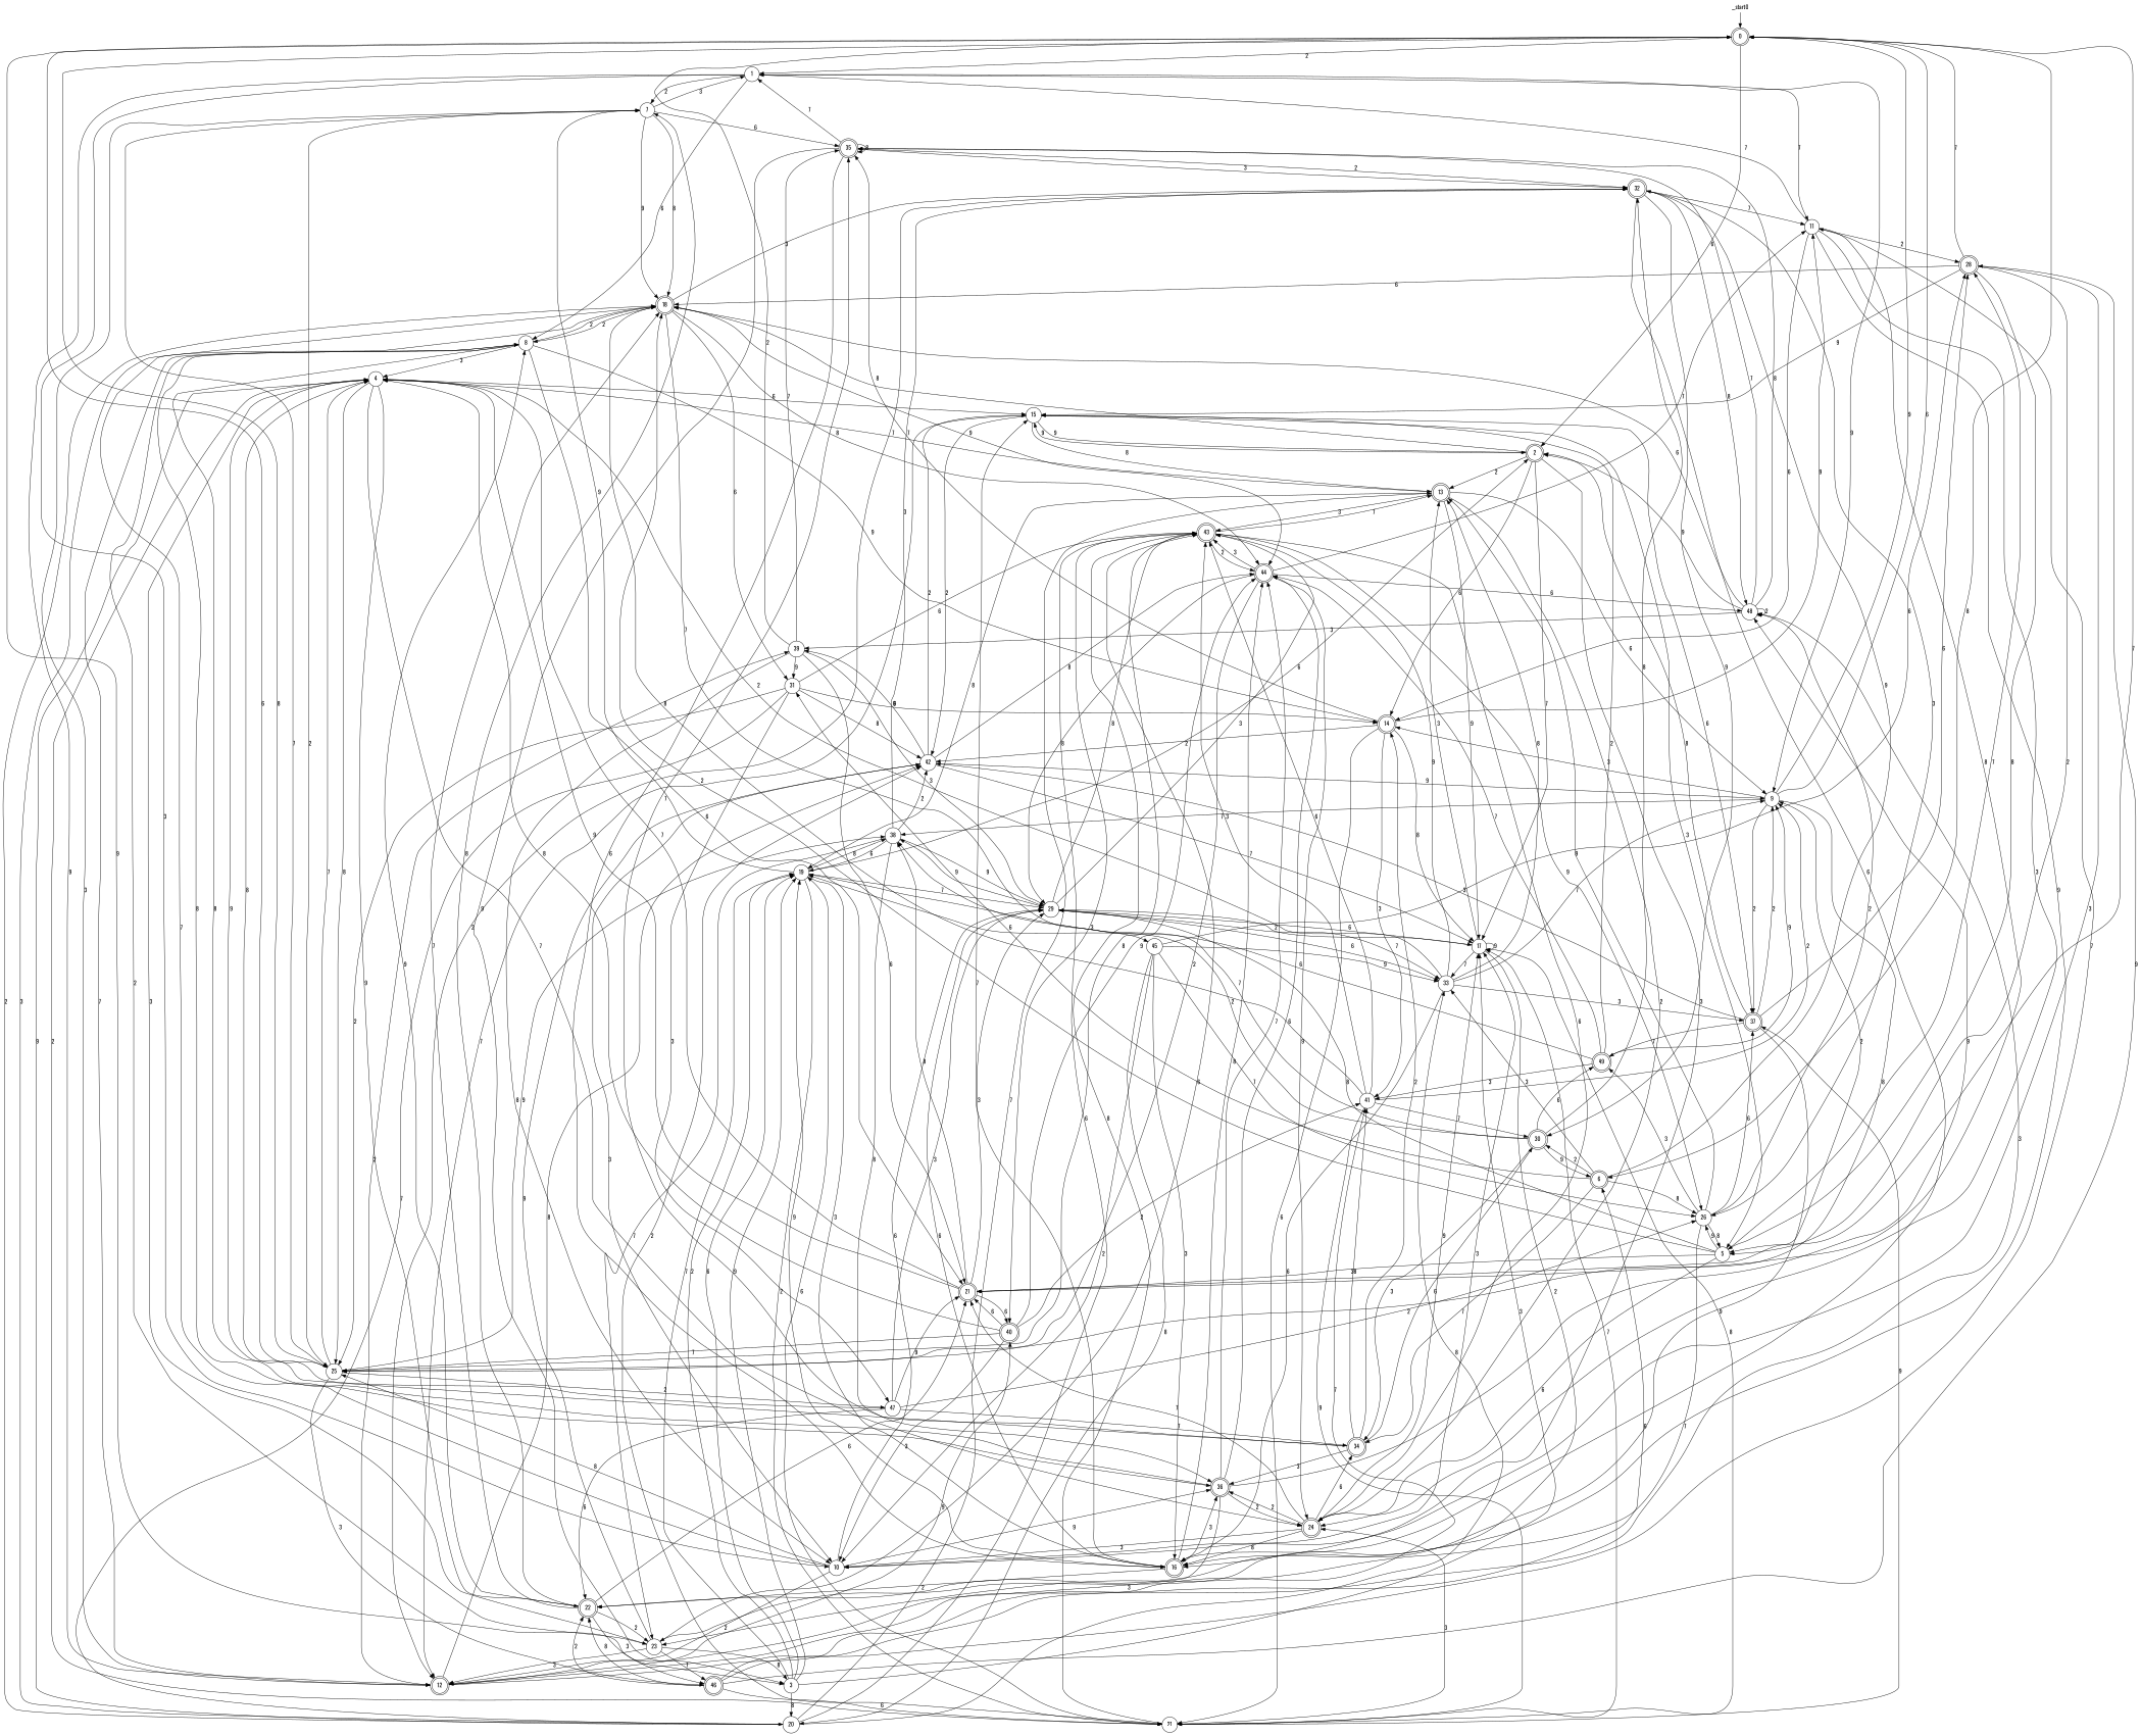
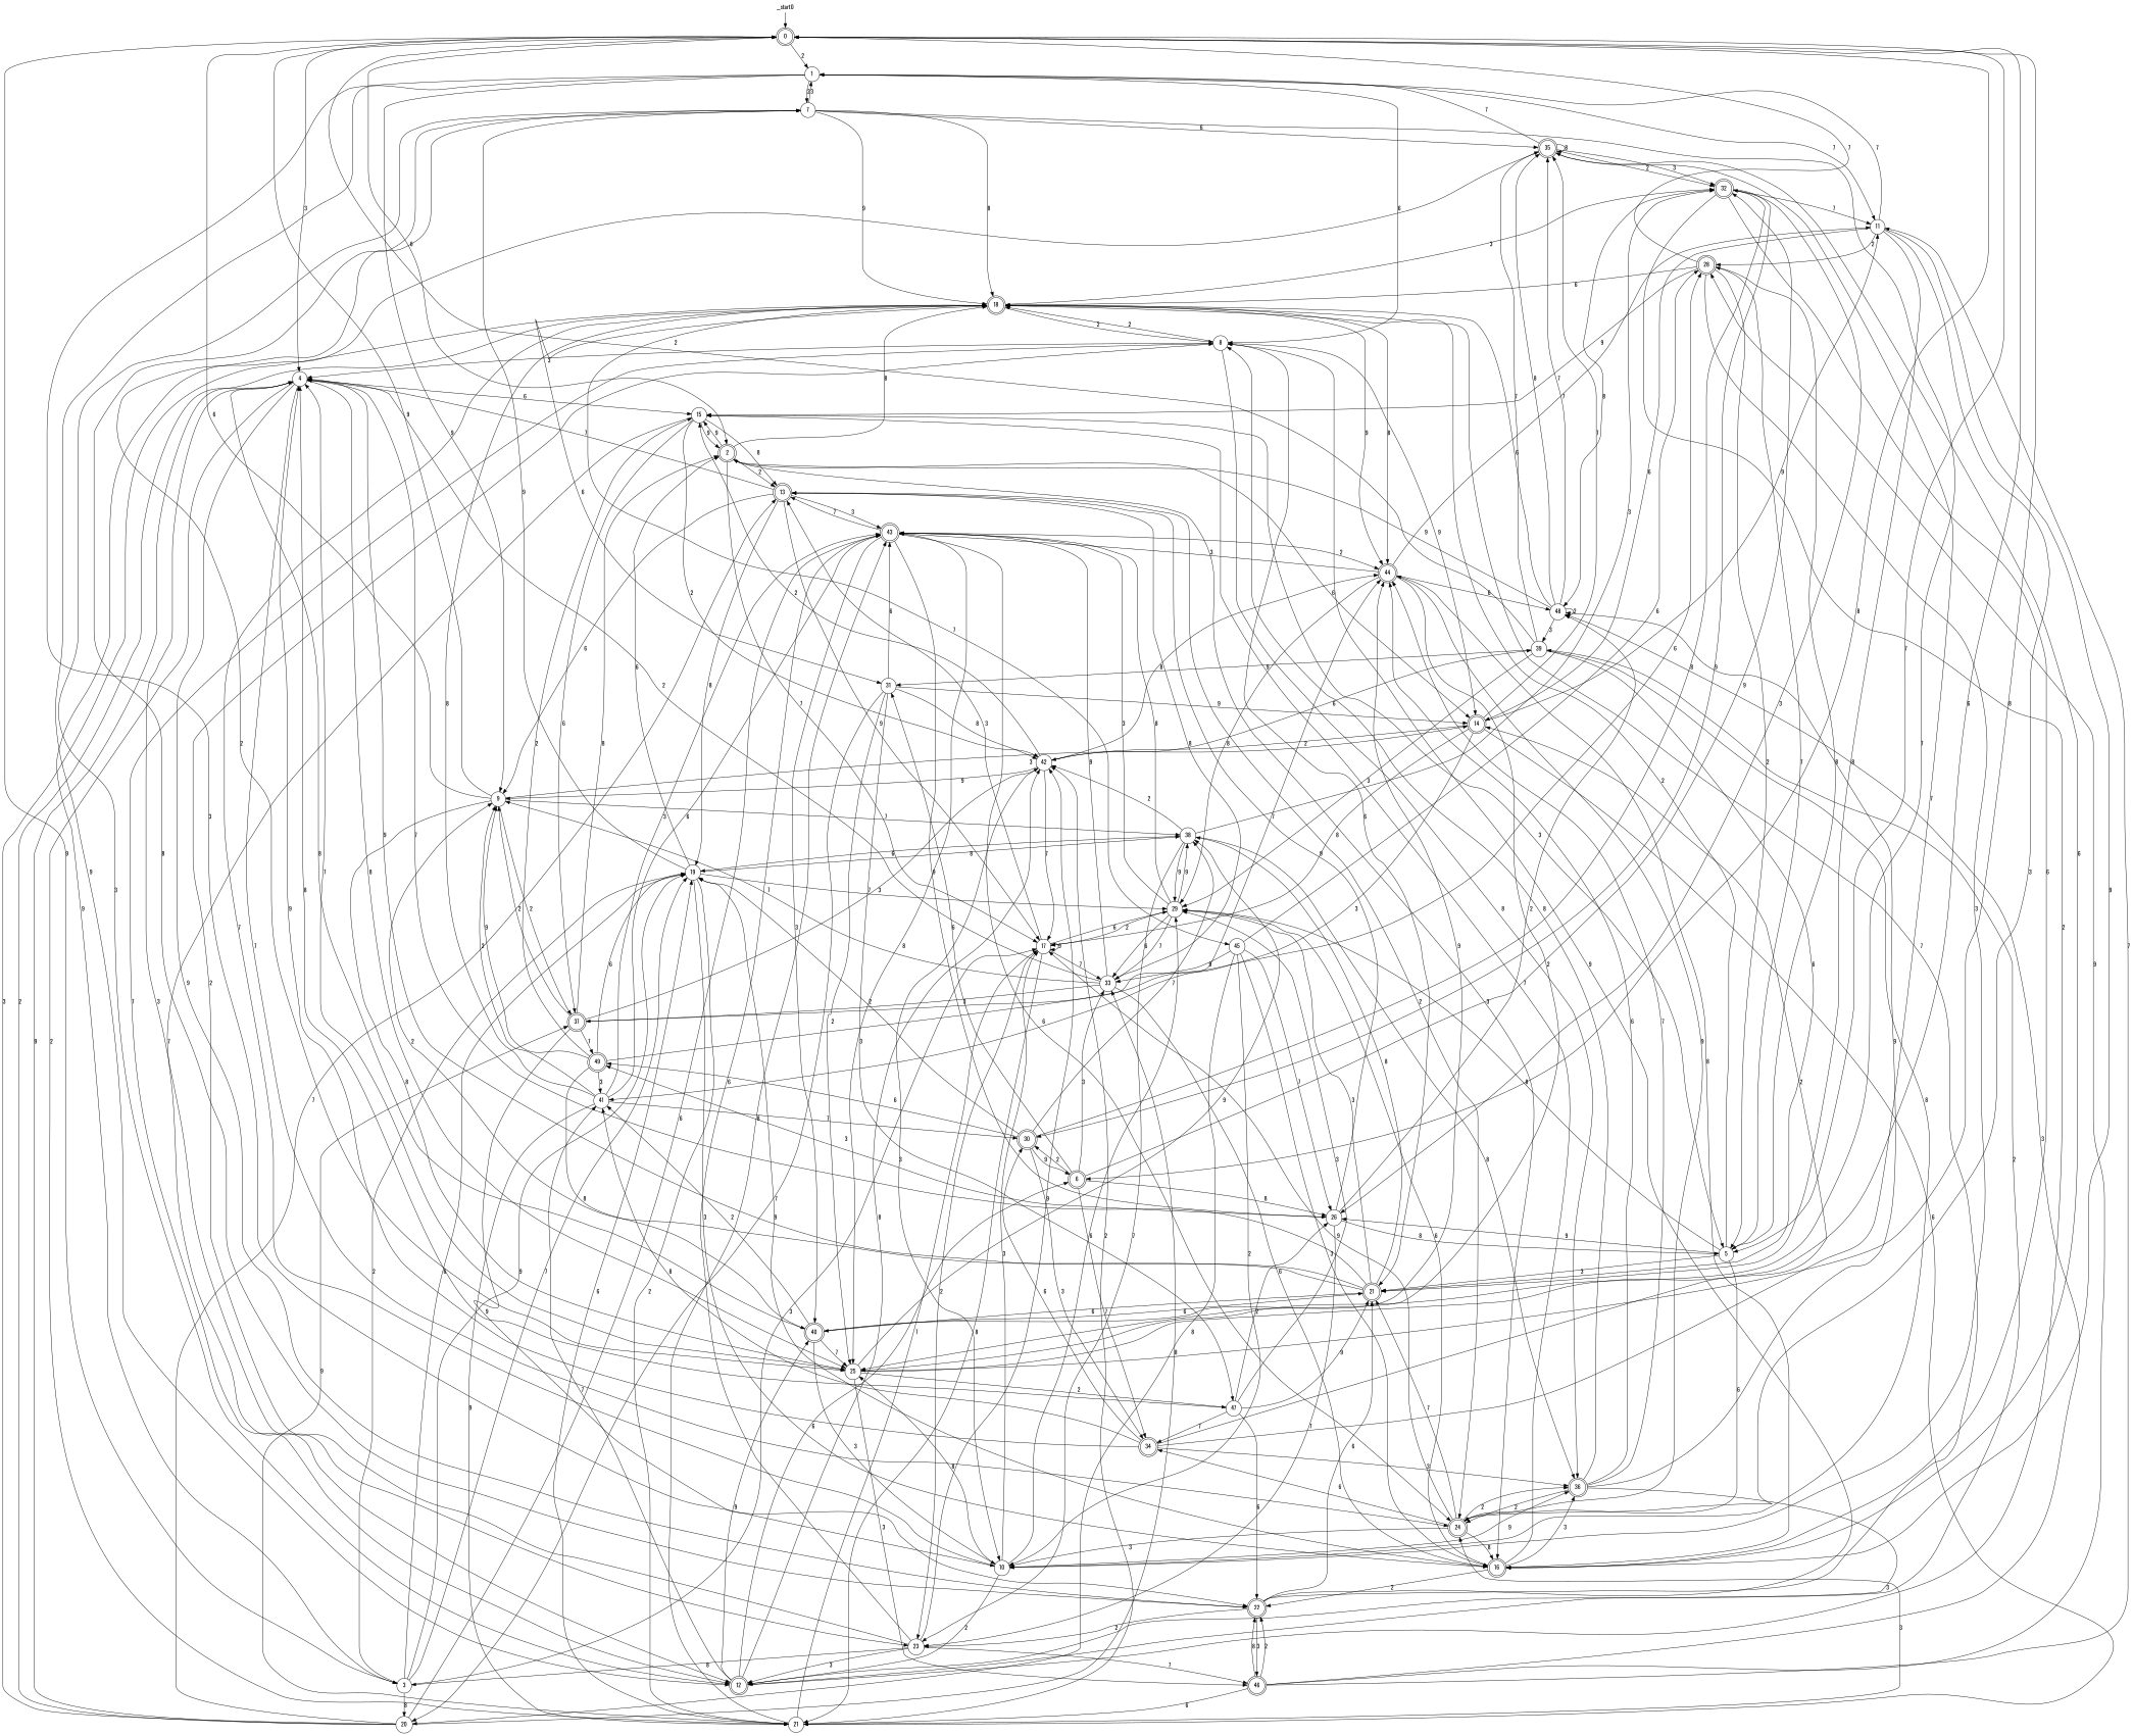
  digraph {
    fontname=Oswald
    node [fontname=Oswald shape=circle]
    edge [fontname=Oswald]
    n1 [label=0 shape=doublecircle]
    n2 [label=1]
    n3 [label=2 shape=doublecircle]
    n4 [label=3]
    n5 [label=4]
    n6 [label=5]
    n7 [label=6 shape=doublecircle]
    n8 [label=7]
    n9 [label=8]
    n10 [label=9]
    n11 [label=10]
    n12 [label=11]
    n13 [label=12 shape=doublecircle]
    n14 [label=13 shape=doublecircle]
    n15 [label=14 shape=doublecircle]
    n16 [label=15]
    n17 [label=16 shape=doublecircle]
    n18 [label=17]
    n19 [label=18 shape=doublecircle]
    n20 [label=19]
    n21 [label=20]
    n22 [label=21]
    n23 [label=22 shape=doublecircle]
    n24 [label=23]
    n25 [label=24 shape=doublecircle]
    n26 [label=25]
    n27 [label=26]
    n28 [label=27 shape=doublecircle]
    n29 [label=28 shape=doublecircle]
    n30 [label=29]
    n31 [label=30 shape=doublecircle]
    n32 [label=31]
    n33 [label=32 shape=doublecircle]
    n34 [label=33]
    n35 [label=34 shape=doublecircle]
    n36 [label=35 shape=doublecircle]
    n37 [label=36 shape=doublecircle]
    n38 [label=37 shape=doublecircle]
    n39 [label=38]
    n40 [label=39]
    n41 [label=40 shape=doublecircle]
    n42 [label=41]
    n43 [label=42]
    n44 [label=43 shape=doublecircle]
    n45 [label=44 shape=doublecircle]
    n46 [label=45]
    n47 [label=46 shape=doublecircle]
    n48 [label=47]
    n49 [label=48]
    n50 [label=49 shape=doublecircle]
    __start0 [height=0 shape=none width=0]
    n1 -> n2 [label=2]
    n1 -> n3 [label=6]
    n1 -> n4 [label=9]
+   n1 -> n5 [label=3]
    n1 -> n6 [label=7]
    n1 -> n7 [label=8]
    n2 -> n8 [label=2]
    n2 -> n9 [label=6]
    n2 -> n10 [label=9]
    n2 -> n11 [label=3]
    n2 -> n12 [label=7]
    n2 -> n13 [label=9]
    n3 -> n14 [label=2]
    n3 -> n15 [label=6]
    n3 -> n16 [label=9]
    n3 -> n17 [label=3]
    n3 -> n18 [label=7]
    n3 -> n19 [label=8]
    n4 -> n18 [label=3]
    n4 -> n20 [label=2]
    n4 -> n20 [label=6]
    n4 -> n20 [label=9]
    n4 -> n20 [label=7]
    n4 -> n21 [label=8]
    n5 -> n16 [label=6]
    n5 -> n22 [label=2]
    n5 -> n23 [label=9]
    n5 -> n24 [label=3]
    n5 -> n25 [label=7]
    n5 -> n26 [label=8]
    n6 -> n19 [label=2]
    n6 -> n25 [label=6]
    n6 -> n27 [label=9]
    n6 -> n28 [label=3]
    n6 -> n29 [label=7]
    n6 -> n30 [label=8]
    n7 -> n27 [label=8]
    n7 -> n31 [label=2]
    n7 -> n32 [label=6]
    n7 -> n33 [label=9]
    n7 -> n34 [label=3]
    n7 -> n35 [label=7]
    n8 -> n2 [label=3]
    n8 -> n19 [label=9]
    n8 -> n19 [label=8]
    n8 -> n26 [label=2]
    n8 -> n26 [label=7]
    n8 -> n36 [label=6]
    n9 -> n5 [label=3]
    n9 -> n13 [label=7]
    n9 -> n15 [label=9]
    n9 -> n19 [label=2]
    n9 -> n28 [label=6]
    n9 -> n37 [label=8]
    n10 -> n1 [label=6]
    n10 -> n1 [label=9]
    n10 -> n15 [label=3]
    n10 -> n26 [label=8]
    n10 -> n38 [label=2]
    n10 -> n39 [label=7]
    n11 -> n13 [label=2]
    n11 -> n18 [label=3]
    n11 -> n19 [label=7]
    n11 -> n26 [label=8]
    n11 -> n30 [label=6]
    n11 -> n37 [label=9]
    n12 -> n2 [label=7]
    n12 -> n15 [label=6]
    n12 -> n17 [label=9]
    n12 -> n25 [label=3]
    n12 -> n28 [label=8]
    n12 -> n29 [label=2]
    n13 -> n7 [label=6]
    n13 -> n8 [label=3]
    n13 -> n40 [label=2]
    n13 -> n41 [label=9]
    n13 -> n42 [label=7]
    n13 -> n43 [label=8]
    n14 -> n5 [label=7]
    n14 -> n10 [label=6]
    n14 -> n18 [label=9]
    n14 -> n20 [label=8]
    n14 -> n25 [label=2]
    n14 -> n44 [label=3]
    n15 -> n12 [label=9]
    n15 -> n18 [label=8]
    n15 -> n22 [label=6]
    n15 -> n36 [label=7]
    n15 -> n42 [label=3]
    n15 -> n43 [label=2]
    n16 -> n3 [label=9]
    n16 -> n6 [label=3]
    n16 -> n13 [label=7]
    n16 -> n14 [label=8]
    n16 -> n38 [label=6]
    n16 -> n43 [label=2]
    n17 -> n16 [label=7]
    n17 -> n20 [label=9]
    n17 -> n23 [label=2]
    n17 -> n30 [label=6]
    n17 -> n37 [label=3]
    n17 -> n45 [label=8]
    n18 -> n14 [label=3]
    n18 -> n18 [label=9]
    n18 -> n22 [label=8]
    n18 -> n24 [label=2]
    n18 -> n30 [label=6]
    n18 -> n34 [label=7]
    n19 -> n9 [label=2]
    n19 -> n32 [label=6]
    n19 -> n33 [label=3]
    n19 -> n45 [label=9]
    n19 -> n45 [label=8]
    n19 -> n46 [label=7]
    n20 -> n3 [label=6]
    n20 -> n8 [label=9]
    n20 -> n17 [label=3]
    n20 -> n22 [label=2]
    n20 -> n30 [label=7]
    n20 -> n39 [label=8]
    n21 -> n5 [label=9]
    n21 -> n14 [label=7]
    n21 -> n19 [label=2]
    n21 -> n19 [label=3]
    n21 -> n34 [label=8]
    n21 -> n44 [label=6]
    n22 -> n18 [label=7]
    n22 -> n20 [label=6]
    n22 -> n25 [label=3]
    n22 -> n38 [label=9]
    n22 -> n43 [label=2]
    n22 -> n44 [label=8]
    n23 -> n8 [label=8]
    n23 -> n9 [label=9]
    n23 -> n19 [label=7]
    n23 -> n24 [label=2]
    n23 -> n28 [label=6]
    n23 -> n47 [label=3]
    n24 -> n4 [label=8]
    n24 -> n9 [label=2]
    n24 -> n13 [label=3]
    n24 -> n43 [label=9]
    n24 -> n44 [label=6]
    n24 -> n47 [label=7]
    n25 -> n11 [label=3]
    n25 -> n17 [label=8]
    n25 -> n18 [label=9]
    n25 -> n28 [label=7]
    n25 -> n35 [label=6]
    n25 -> n37 [label=2]
    n26 -> n1 [label=6]
    n26 -> n1 [label=8]
    n26 -> n5 [label=7]
    n26 -> n39 [label=9]
    n26 -> n47 [label=3]
    n26 -> n48 [label=2]
    n27 -> n6 [label=8]
    n27 -> n14 [label=9]
    n27 -> n24 [label=7]
-   n27 -> n38 [label=6]
    n27 -> n49 [label=2]
    n27 -> n50 [label=3]
    n28 -> n5 [label=9]
    n28 -> n5 [label=7]
    n28 -> n10 [label=2]
    n28 -> n30 [label=3]
    n28 -> n39 [label=8]
    n28 -> n41 [label=6]
    n29 -> n1 [label=7]
    n29 -> n6 [label=2]
    n29 -> n6 [label=8]
    n29 -> n11 [label=3]
    n29 -> n16 [label=9]
    n29 -> n19 [label=6]
    n30 -> n18 [label=2]
    n30 -> n34 [label=6]
    n30 -> n34 [label=7]
    n30 -> n39 [label=9]
    n30 -> n44 [label=3]
    n30 -> n44 [label=8]
    n31 -> n7 [label=9]
    n31 -> n20 [label=2]
    n31 -> n33 [label=8]
    n31 -> n35 [label=3]
    n31 -> n39 [label=7]
    n31 -> n50 [label=6]
    n32 -> n15 [label=9]
    n32 -> n21 [label=7]
    n32 -> n26 [label=2]
    n32 -> n43 [label=8]
    n32 -> n44 [label=6]
    n32 -> n48 [label=3]
    n33 -> n12 [label=7]
    n33 -> n13 [label=2]
    n33 -> n17 [label=6]
    n33 -> n27 [label=3]
    n33 -> n31 [label=9]
    n33 -> n49 [label=8]
    n34 -> n5 [label=2]
    n34 -> n10 [label=7]
    n34 -> n14 [label=8]
    n34 -> n17 [label=6]
    n34 -> n38 [label=3]
    n34 -> n44 [label=9]
    n35 -> n5 [label=9]
    n35 -> n15 [label=2]
    n35 -> n31 [label=6]
    n35 -> n36 [label=7]
    n35 -> n37 [label=3]
    n35 -> n42 [label=8]
    n36 -> n2 [label=7]
    n36 -> n4 [label=9]
    n36 -> n17 [label=6]
    n36 -> n33 [label=2]
    n36 -> n33 [label=3]
    n36 -> n36 [label=8]
    n37 -> n9 [label=8]
    n37 -> n13 [label=3]
    n37 -> n25 [label=2]
    n37 -> n45 [label=6]
    n37 -> n45 [label=7]
    n37 -> n49 [label=9]
    n38 -> n3 [label=8]
    n38 -> n10 [label=2]
    n38 -> n23 [label=9]
    n38 -> n29 [label=6]
    n38 -> n43 [label=3]
    n38 -> n50 [label=7]
    n39 -> n20 [label=6]
    n39 -> n24 [label=7]
    n39 -> n30 [label=9]
    n39 -> n33 [label=3]
    n39 -> n37 [label=8]
    n39 -> n43 [label=2]
    n40 -> n1 [label=2]
    n40 -> n11 [label=8]
    n40 -> n28 [label=6]
    n40 -> n30 [label=3]
    n40 -> n32 [label=9]
    n40 -> n36 [label=7]
    n41 -> n5 [label=8]
    n41 -> n11 [label=3]
    n41 -> n26 [label=7]
    n41 -> n28 [label=6]
    n41 -> n42 [label=2]
    n41 -> n45 [label=9]
    n42 -> n10 [label=2]
    n42 -> n19 [label=8]
    n42 -> n22 [label=9]
    n42 -> n31 [label=7]
    n42 -> n44 [label=6]
    n42 -> n44 [label=3]
    n43 -> n10 [label=9]
    n43 -> n11 [label=3]
    n43 -> n16 [label=2]
    n43 -> n18 [label=7]
    n43 -> n40 [label=6]
    n43 -> n45 [label=8]
    n44 -> n14 [label=7]
    n44 -> n25 [label=6]
    n44 -> n26 [label=8]
    n44 -> n27 [label=9]
    n44 -> n41 [label=3]
    n44 -> n45 [label=2]
    n45 -> n12 [label=7]
    n45 -> n25 [label=9]
    n45 -> n26 [label=2]
    n45 -> n30 [label=8]
    n45 -> n44 [label=3]
    n45 -> n49 [label=6]
    n46 -> n11 [label=2]
    n46 -> n17 [label=3]
    n46 -> n21 [label=8]
    n46 -> n27 [label=7]
    n46 -> n29 [label=6]
    n46 -> n34 [label=9]
    n47 -> n12 [label=7]
    n47 -> n22 [label=6]
    n47 -> n23 [label=2]
    n47 -> n23 [label=8]
    n47 -> n29 [label=9]
    n47 -> n49 [label=3]
    n48 -> n5 [label=8]
    n48 -> n23 [label=6]
    n48 -> n27 [label=2]
    n48 -> n28 [label=9]
    n48 -> n30 [label=3]
    n48 -> n35 [label=7]
    n49 -> n3 [label=9]
    n49 -> n19 [label=6]
    n49 -> n36 [label=7]
    n49 -> n36 [label=8]
    n49 -> n40 [label=3]
    n49 -> n49 [label=2]
    n50 -> n10 [label=9]
    n50 -> n16 [label=2]
    n50 -> n20 [label=6]
+   n50 -> n41 [label=8]
    n50 -> n42 [label=3]
    n50 -> n45 [label=7]
    __start0 -> n1
  }
